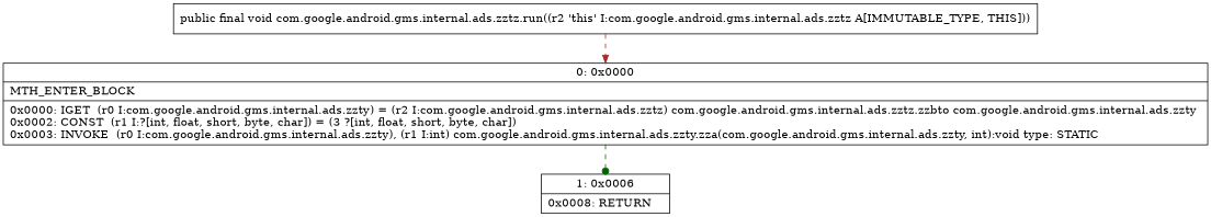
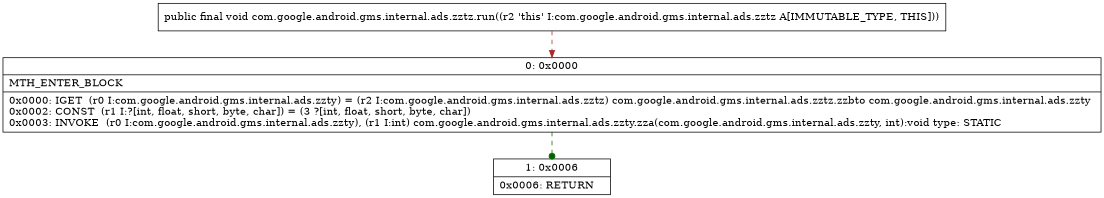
  digraph {
    node [shape=record]
    edge [style=dashed]
    n1 [label="{0\:\ 0x0000|MTH_ENTER_BLOCK\l|0x0000: IGET  (r0 I:com.google.android.gms.internal.ads.zzty) = (r2 I:com.google.android.gms.internal.ads.zztz) com.google.android.gms.internal.ads.zztz.zzbto com.google.android.gms.internal.ads.zzty \l0x0002: CONST  (r1 I:?[int, float, short, byte, char]) = (3 ?[int, float, short, byte, char]) \l0x0003: INVOKE  (r0 I:com.google.android.gms.internal.ads.zzty), (r1 I:int) com.google.android.gms.internal.ads.zzty.zza(com.google.android.gms.internal.ads.zzty, int):void type: STATIC \l}"]
-   n2 [label="{1\:\ 0x0006|0x0008: RETURN   \l}"]
+   n2 [label="{1\:\ 0x0006|0x0006: RETURN   \l}"]
    n3 [label="{public final void com.google.android.gms.internal.ads.zztz.run((r2 'this' I:com.google.android.gms.internal.ads.zztz A[IMMUTABLE_TYPE, THIS])) }"]
    n1 -> n2 [color=darkgreen arrowhead=dot]
    n3 -> n1 [color=brown arrowhead=normal]
  }
